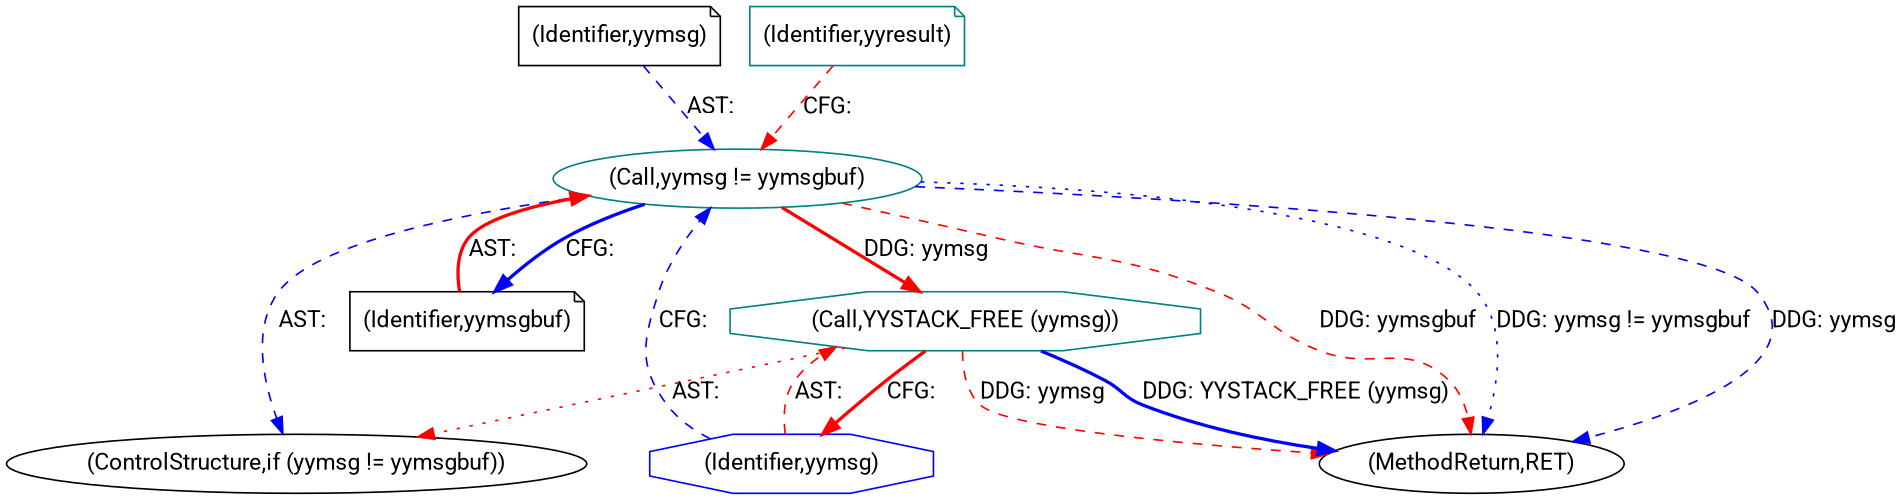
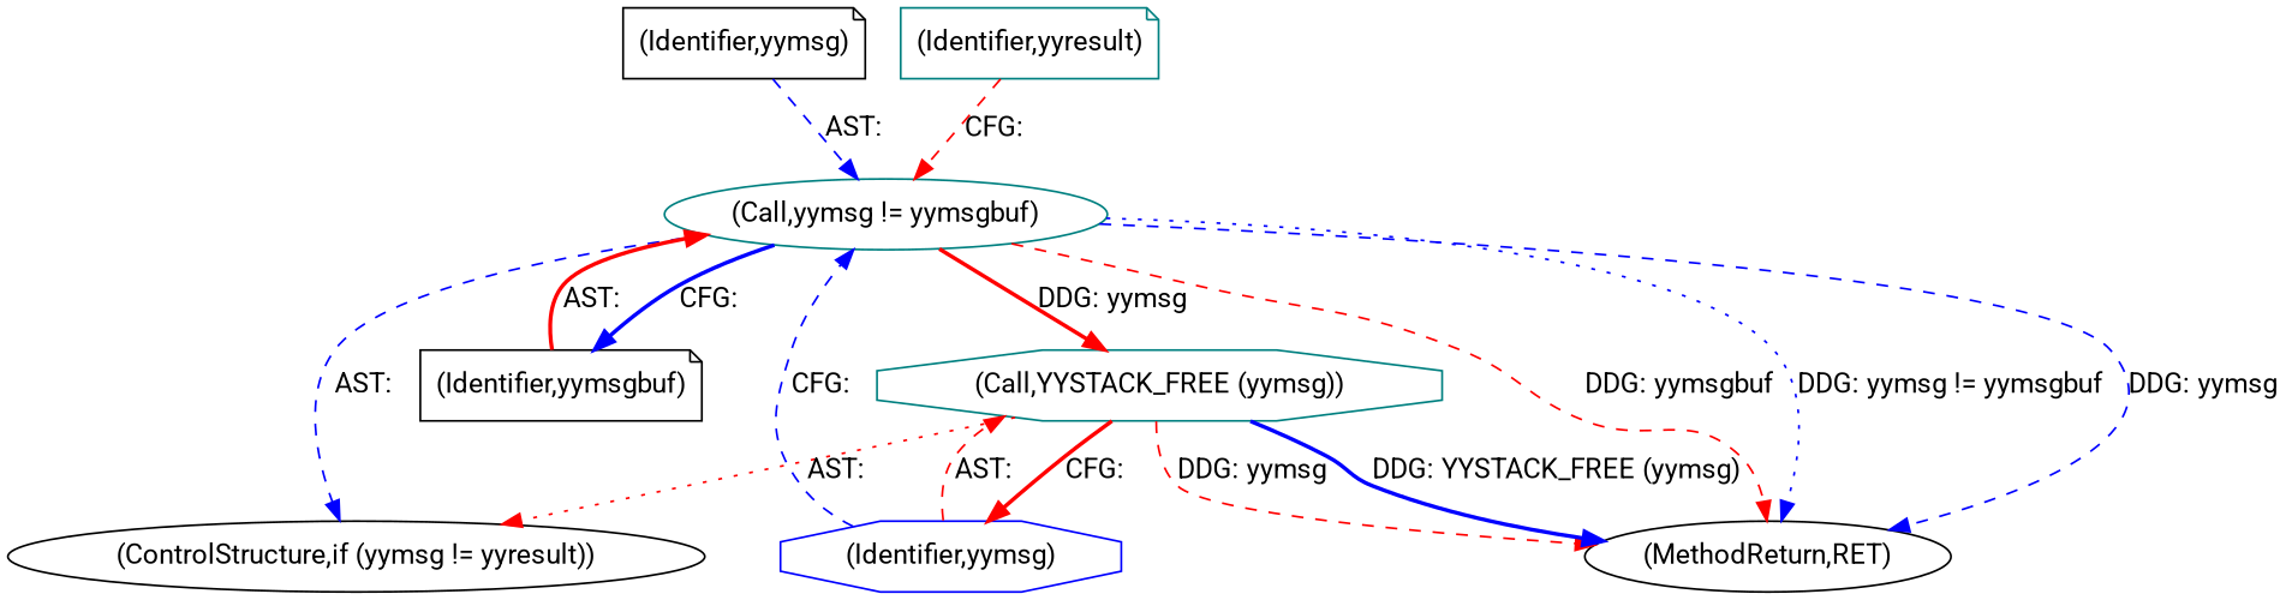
  digraph {
    fontname=Roboto
    node [color=black fontname=Roboto shape=ellipse]
    edge [color=red fontname=Roboto style=dashed]
    n1 [color=teal label="(Call,yymsg != yymsgbuf)"]
    n2 [color=teal label="(Call,YYSTACK_FREE (yymsg))" shape=octagon]
    n3 [label="(Identifier,yymsgbuf)" shape=note]
-   n4 [label="(ControlStructure,if (yymsg != yymsgbuf))"]
+   n4 [label="(ControlStructure,if (yymsg != yyresult))"]
    n5 [label="(MethodReturn,RET)"]
    n6 [color=blue label="(Identifier,yymsg)" shape=octagon]
    n7 [label="(Identifier,yymsg)" shape=note]
    n8 [color=teal label="(Identifier,yyresult)" shape=note]
    n1 -> n2 [label="DDG: yymsg" style=bold]
    n1 -> n3 [color=blue label="CFG: " style=bold]
    n1 -> n4 [color=blue label="AST: "]
    n1 -> n5 [label="DDG: yymsgbuf"]
    n1 -> n5 [color=blue label="DDG: yymsg != yymsgbuf" style=dotted]
    n1 -> n5 [color=blue label="DDG: yymsg"]
    n2 -> n4 [label="AST: " style=dotted]
    n2 -> n5 [label="DDG: yymsg"]
    n2 -> n5 [color=blue label="DDG: YYSTACK_FREE (yymsg)" style=bold]
    n2 -> n6 [label="CFG: " style=bold]
    n3 -> n1 [label="AST: " style=bold]
    n6 -> n1 [color=blue label="CFG: "]
    n6 -> n2 [label="AST: "]
    n7 -> n1 [color=blue label="AST: "]
    n8 -> n1 [label="CFG: "]
  }
